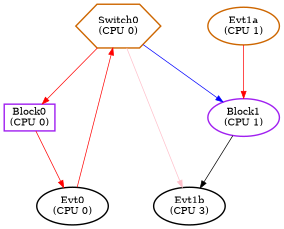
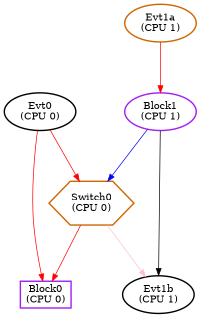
  digraph {
    mindist=1.0
    nodesep=0.6
    rankdir=TB
    ranksep=1.0
    node [beamproc=beamA bpentry=0 bpexit=0 color=darkorange3 cpu=0 fillcolor=white patentry=0 patexit=0 pattern=X penwidth=2 shape=oval style=filled type=tmsg]
    edge [color=red type=defdst]
    n1 [beamproc=beamX label="Switch0\n(CPU 0)" patentry=1 prio=0 qty=1 shape=hexagon toffs=2500000 tvalid=0 type=switch vabs=0]
    n2 [beamproc=beamX color=purple label="Block0\n(CPU 0)" patexit=1 qhi=0 qil=0 qlo=1 shape=rectangle tperiod=20000000 type=block]
-   n3 [color=black cpu=1 fid=1 label="Evt1b\n(CPU 3)" par=2 pattern=A toffs=5000000]
+   n3 [color=black cpu=1 fid=1 label="Evt1b\n(CPU 1)" par=2 pattern=A toffs=5000000]
    n4 [color=purple cpu=1 label="Block1\n(CPU 1)" patexit=1 pattern=A qhi=0 qil=0 qlo=1 shape=ellipse tperiod=10000000 type=block]
    n5 [color=black fid=1 label="Evt0\n(CPU 0)" par=0 toffs=0]
    n6 [cpu=1 fid=1 label="Evt1a\n(CPU 1)" par=1 patentry=1 pattern=A toffs=0]
    n1 -> n2
    n1 -> n3 [color=pink type=switchdst]
-   n1 -> n4 [color=blue type=target]
-   n2 -> n5
+   n4 -> n1 [color=blue type=target]
+   n5 -> n2
    n4 -> n3 [type=altdst color=""]
    n5 -> n1
    n6 -> n4
  }
